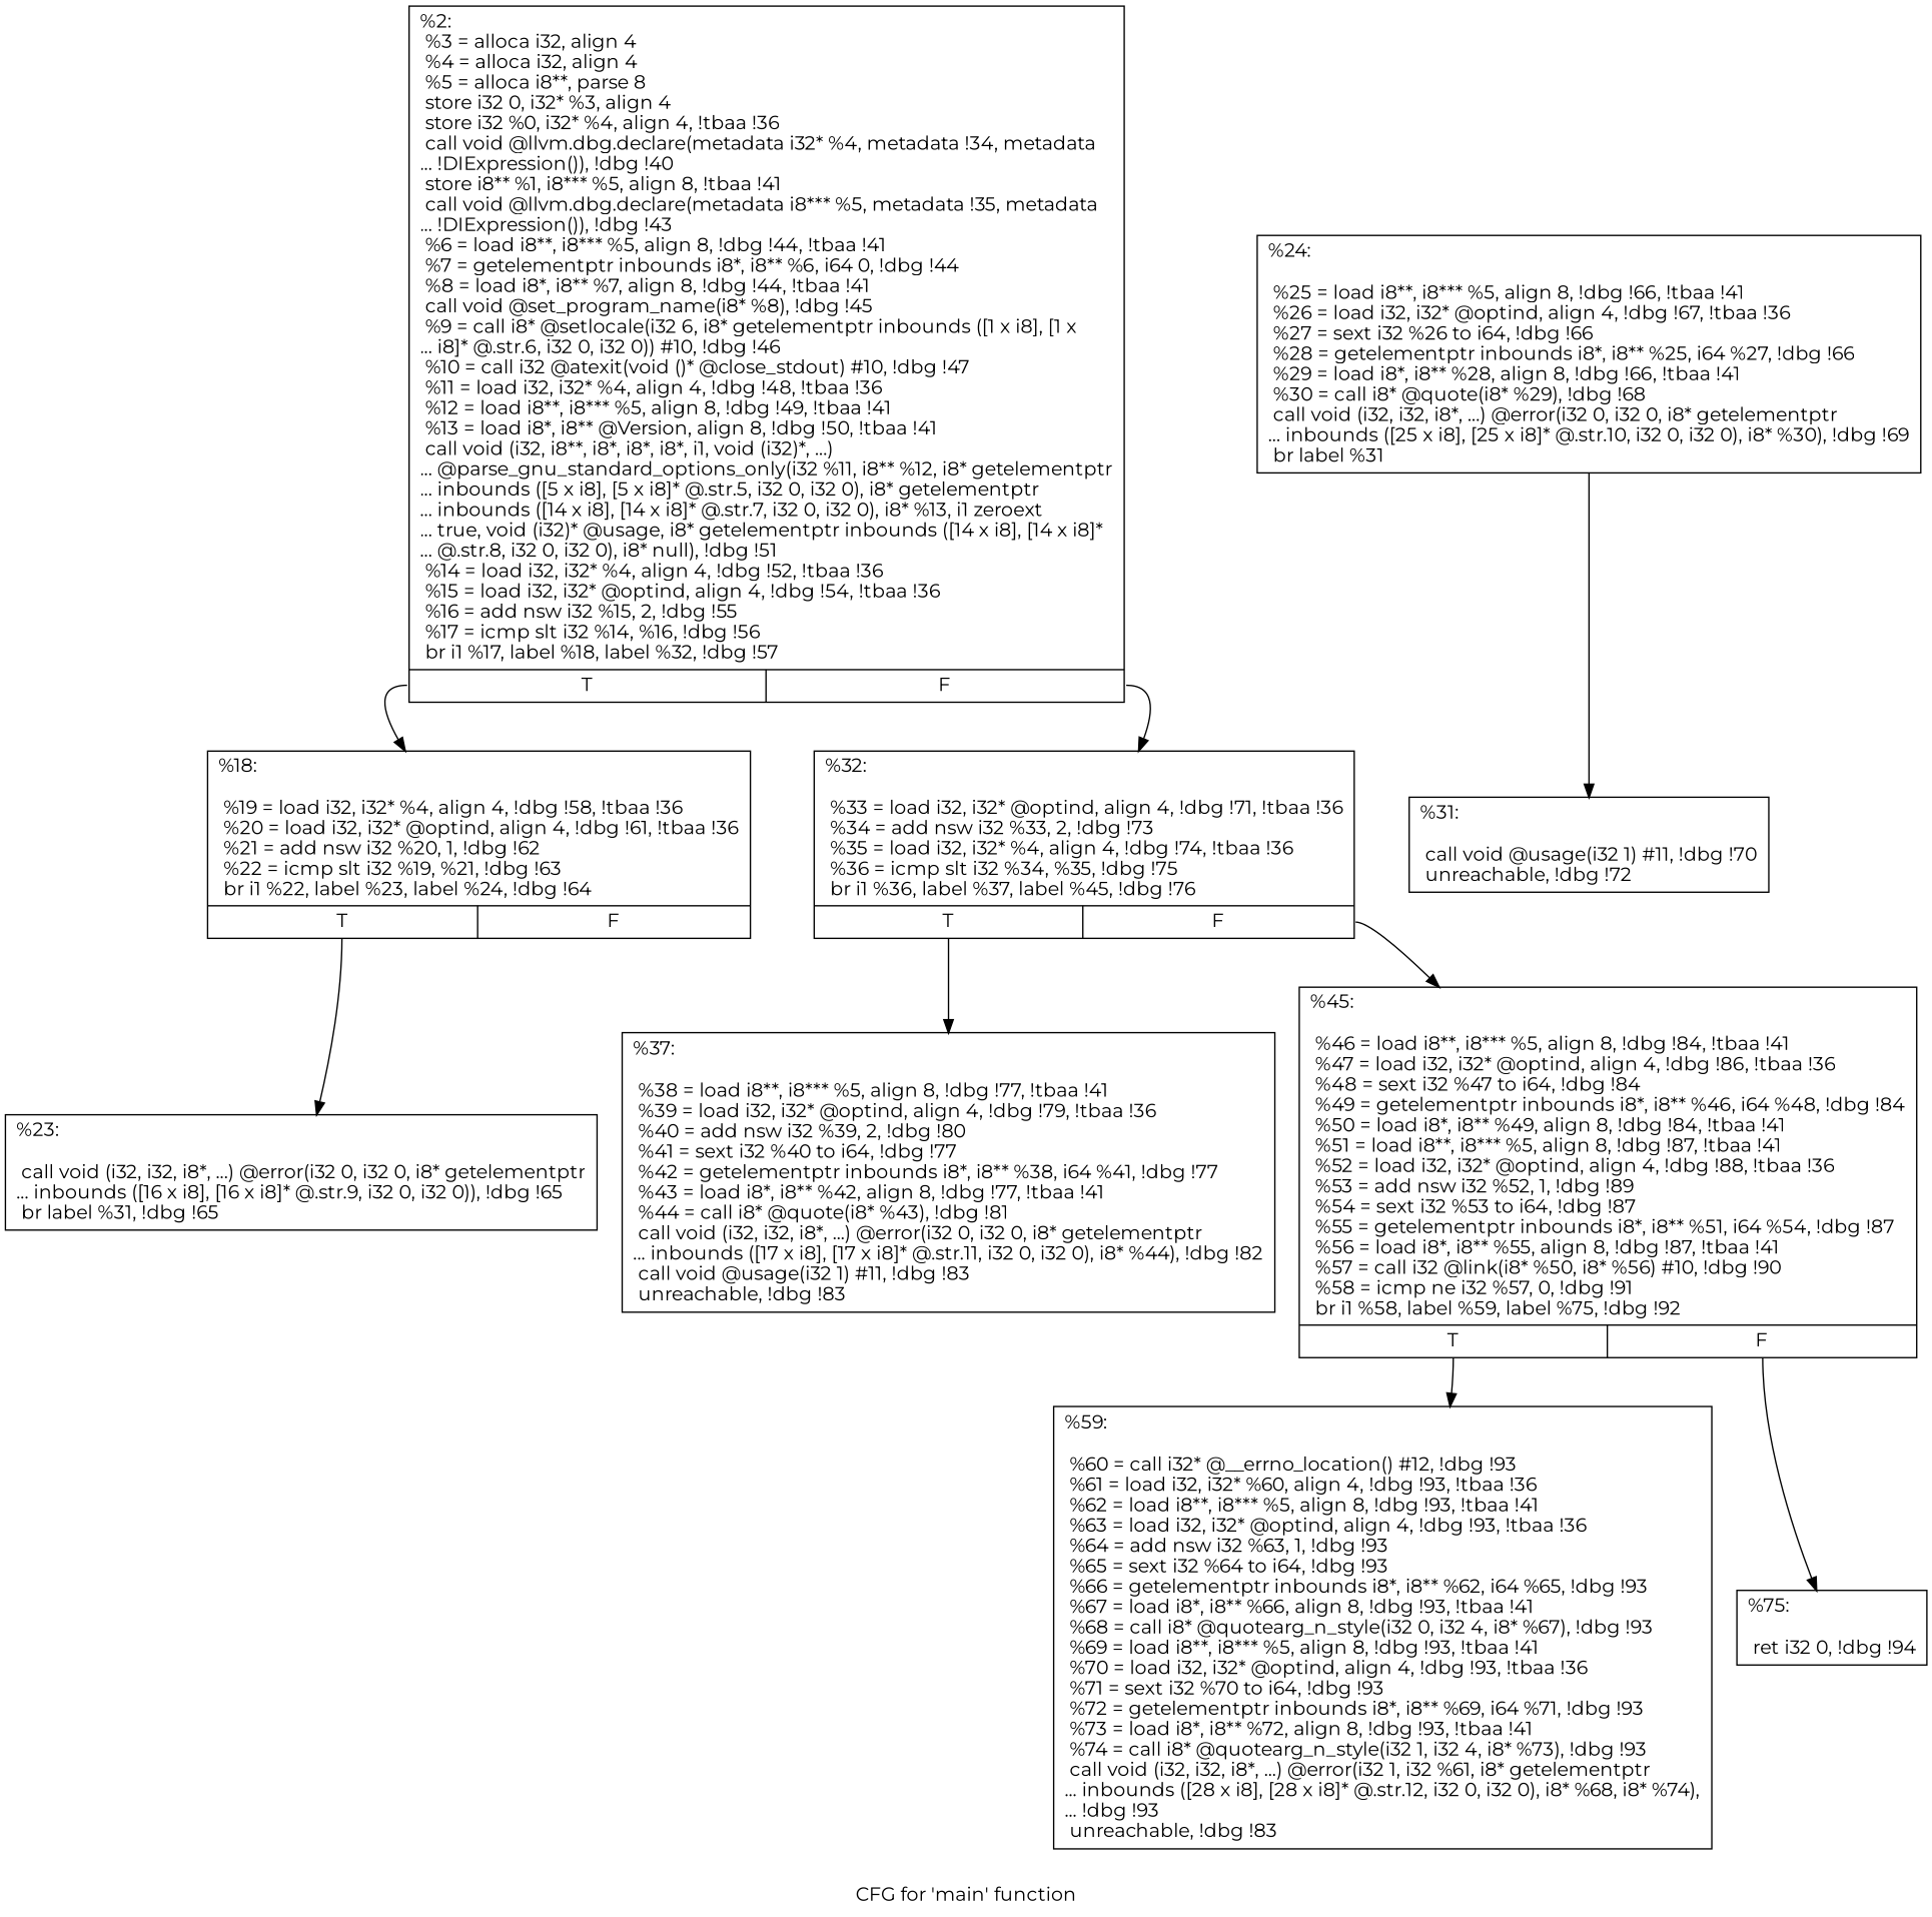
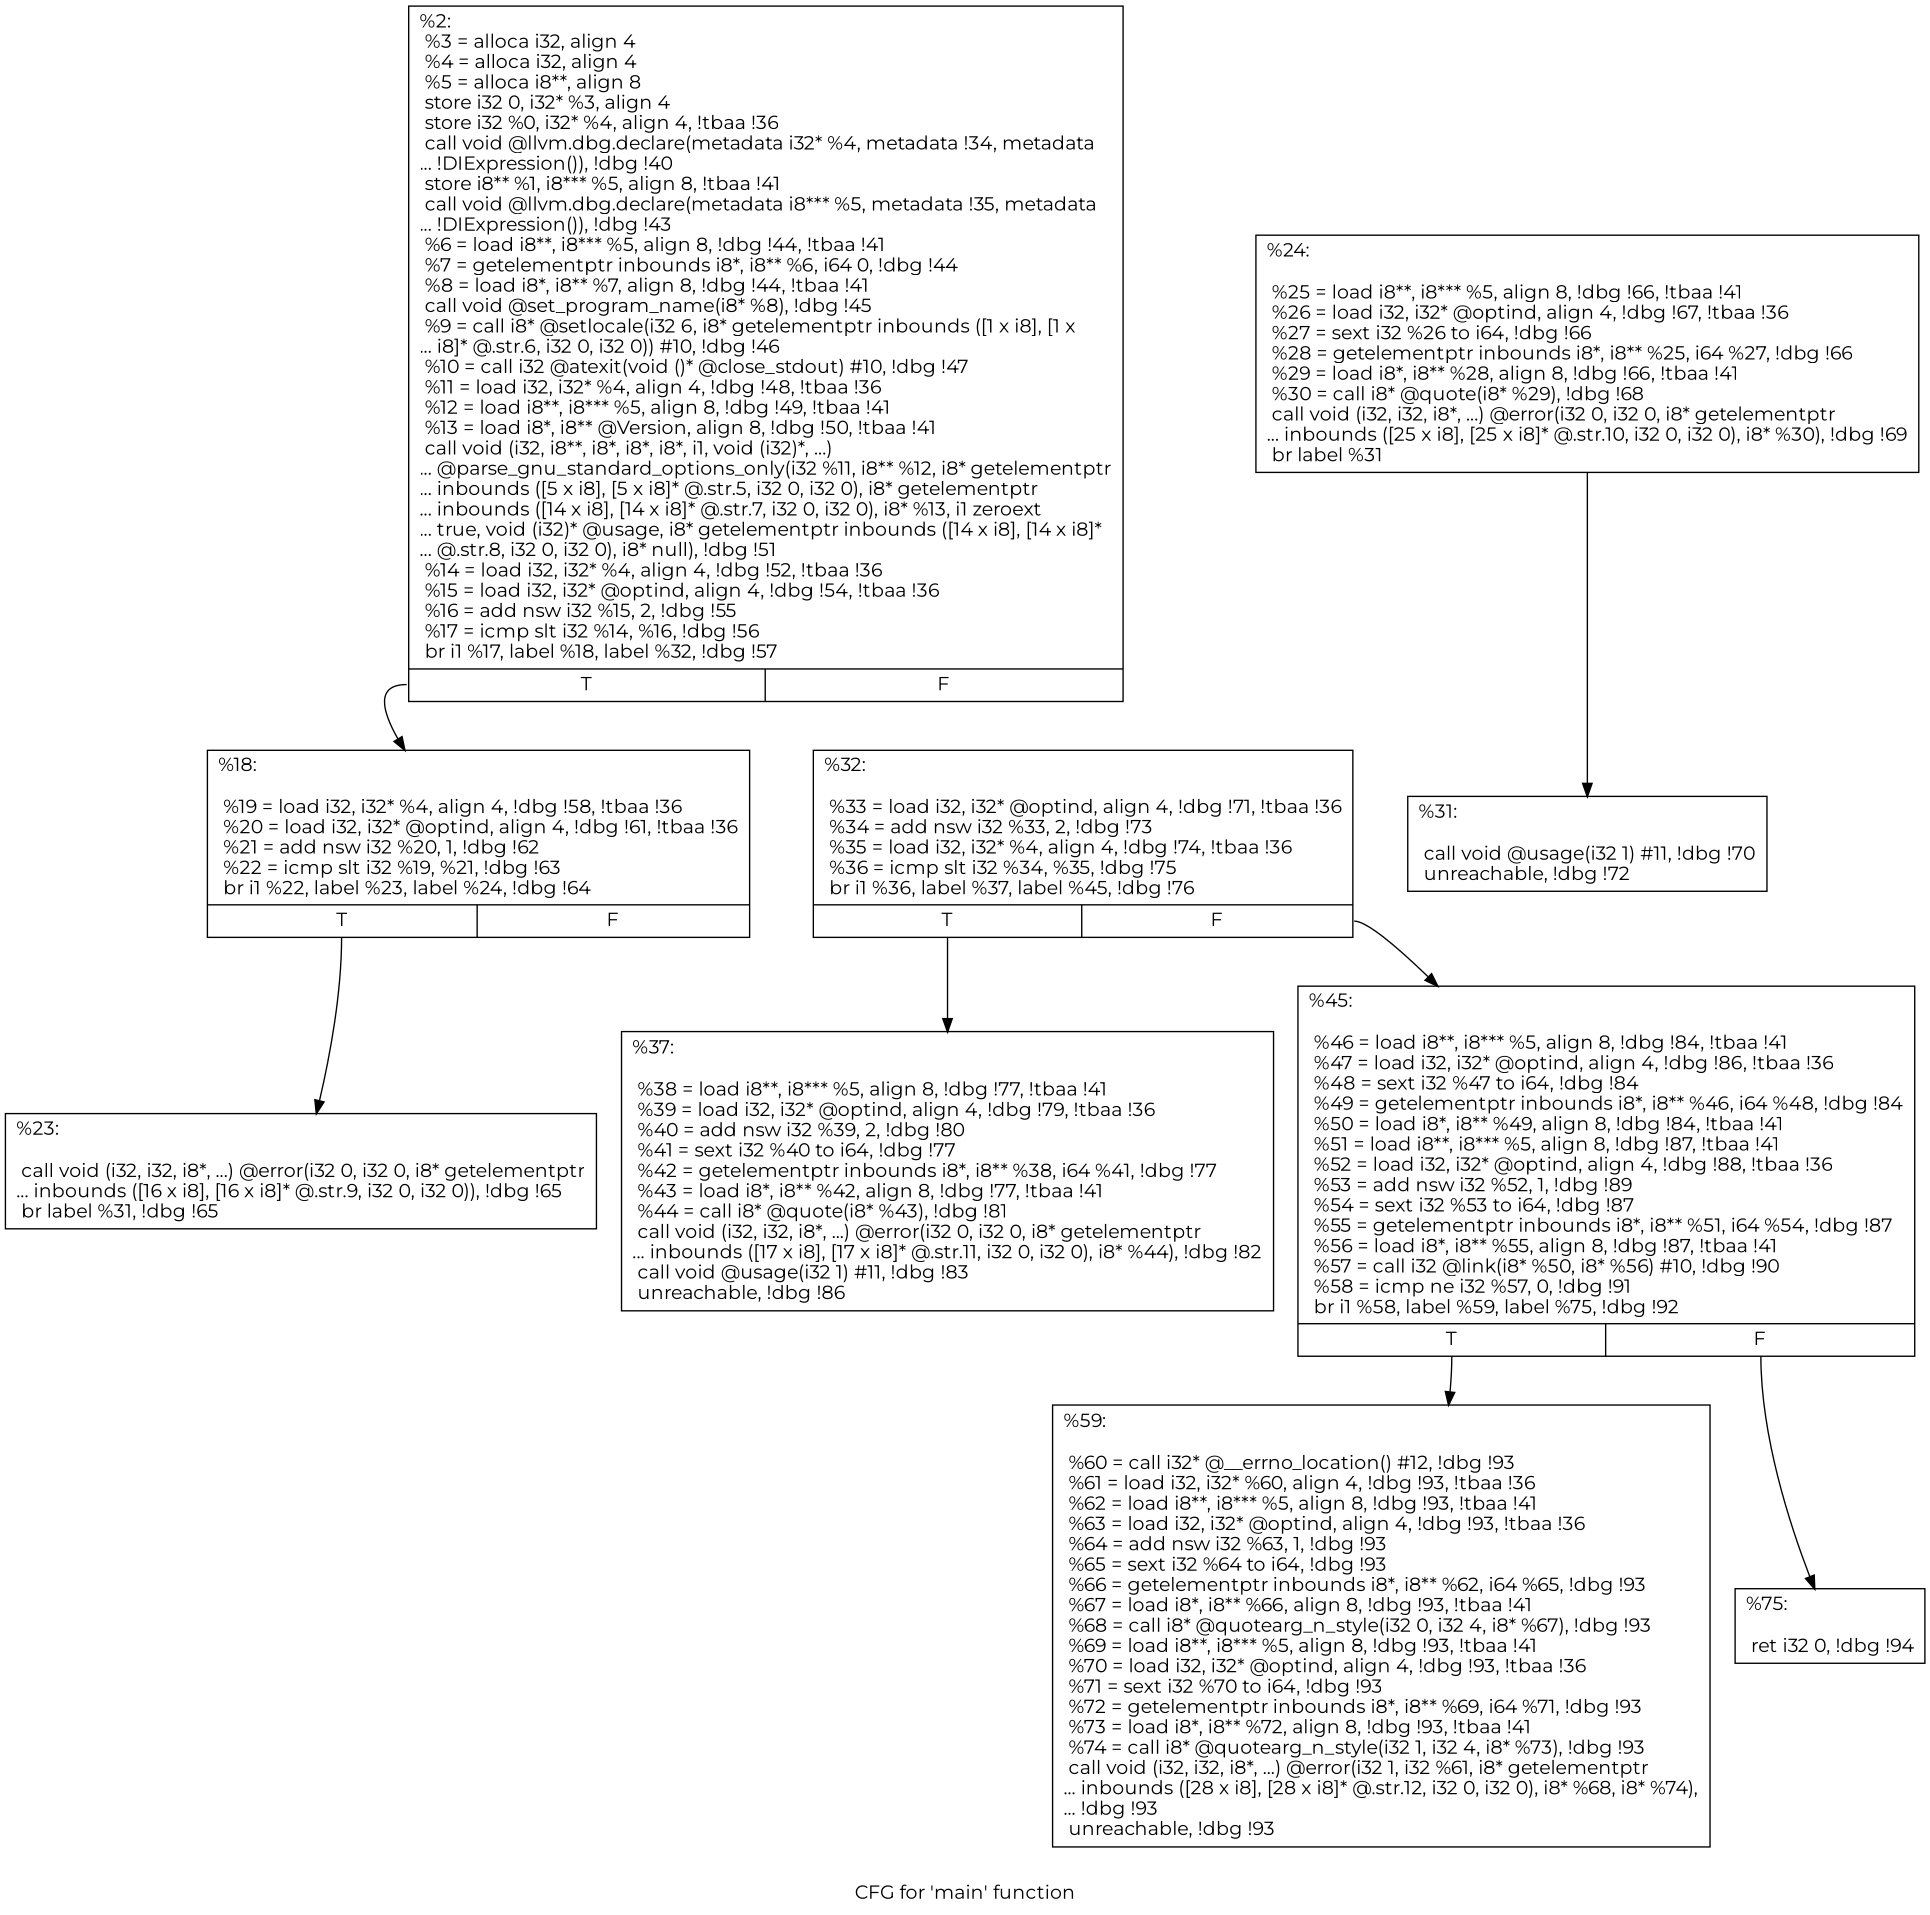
  digraph {
    fontname=Montserrat
    label="CFG for 'main' function"
    node [fontname=Montserrat shape=record]
    edge [fontname=Montserrat tailport=s0]
-   n1 [label="{%2:\l  %3 = alloca i32, align 4\l  %4 = alloca i32, align 4\l  %5 = alloca i8**, parse 8\l  store i32 0, i32* %3, align 4\l  store i32 %0, i32* %4, align 4, !tbaa !36\l  call void @llvm.dbg.declare(metadata i32* %4, metadata !34, metadata\l... !DIExpression()), !dbg !40\l  store i8** %1, i8*** %5, align 8, !tbaa !41\l  call void @llvm.dbg.declare(metadata i8*** %5, metadata !35, metadata\l... !DIExpression()), !dbg !43\l  %6 = load i8**, i8*** %5, align 8, !dbg !44, !tbaa !41\l  %7 = getelementptr inbounds i8*, i8** %6, i64 0, !dbg !44\l  %8 = load i8*, i8** %7, align 8, !dbg !44, !tbaa !41\l  call void @set_program_name(i8* %8), !dbg !45\l  %9 = call i8* @setlocale(i32 6, i8* getelementptr inbounds ([1 x i8], [1 x\l... i8]* @.str.6, i32 0, i32 0)) #10, !dbg !46\l  %10 = call i32 @atexit(void ()* @close_stdout) #10, !dbg !47\l  %11 = load i32, i32* %4, align 4, !dbg !48, !tbaa !36\l  %12 = load i8**, i8*** %5, align 8, !dbg !49, !tbaa !41\l  %13 = load i8*, i8** @Version, align 8, !dbg !50, !tbaa !41\l  call void (i32, i8**, i8*, i8*, i8*, i1, void (i32)*, ...)\l... @parse_gnu_standard_options_only(i32 %11, i8** %12, i8* getelementptr\l... inbounds ([5 x i8], [5 x i8]* @.str.5, i32 0, i32 0), i8* getelementptr\l... inbounds ([14 x i8], [14 x i8]* @.str.7, i32 0, i32 0), i8* %13, i1 zeroext\l... true, void (i32)* @usage, i8* getelementptr inbounds ([14 x i8], [14 x i8]*\l... @.str.8, i32 0, i32 0), i8* null), !dbg !51\l  %14 = load i32, i32* %4, align 4, !dbg !52, !tbaa !36\l  %15 = load i32, i32* @optind, align 4, !dbg !54, !tbaa !36\l  %16 = add nsw i32 %15, 2, !dbg !55\l  %17 = icmp slt i32 %14, %16, !dbg !56\l  br i1 %17, label %18, label %32, !dbg !57\l|{<s0>T|<s1>F}}"]
+   n1 [label="{%2:\l  %3 = alloca i32, align 4\l  %4 = alloca i32, align 4\l  %5 = alloca i8**, align 8\l  store i32 0, i32* %3, align 4\l  store i32 %0, i32* %4, align 4, !tbaa !36\l  call void @llvm.dbg.declare(metadata i32* %4, metadata !34, metadata\l... !DIExpression()), !dbg !40\l  store i8** %1, i8*** %5, align 8, !tbaa !41\l  call void @llvm.dbg.declare(metadata i8*** %5, metadata !35, metadata\l... !DIExpression()), !dbg !43\l  %6 = load i8**, i8*** %5, align 8, !dbg !44, !tbaa !41\l  %7 = getelementptr inbounds i8*, i8** %6, i64 0, !dbg !44\l  %8 = load i8*, i8** %7, align 8, !dbg !44, !tbaa !41\l  call void @set_program_name(i8* %8), !dbg !45\l  %9 = call i8* @setlocale(i32 6, i8* getelementptr inbounds ([1 x i8], [1 x\l... i8]* @.str.6, i32 0, i32 0)) #10, !dbg !46\l  %10 = call i32 @atexit(void ()* @close_stdout) #10, !dbg !47\l  %11 = load i32, i32* %4, align 4, !dbg !48, !tbaa !36\l  %12 = load i8**, i8*** %5, align 8, !dbg !49, !tbaa !41\l  %13 = load i8*, i8** @Version, align 8, !dbg !50, !tbaa !41\l  call void (i32, i8**, i8*, i8*, i8*, i1, void (i32)*, ...)\l... @parse_gnu_standard_options_only(i32 %11, i8** %12, i8* getelementptr\l... inbounds ([5 x i8], [5 x i8]* @.str.5, i32 0, i32 0), i8* getelementptr\l... inbounds ([14 x i8], [14 x i8]* @.str.7, i32 0, i32 0), i8* %13, i1 zeroext\l... true, void (i32)* @usage, i8* getelementptr inbounds ([14 x i8], [14 x i8]*\l... @.str.8, i32 0, i32 0), i8* null), !dbg !51\l  %14 = load i32, i32* %4, align 4, !dbg !52, !tbaa !36\l  %15 = load i32, i32* @optind, align 4, !dbg !54, !tbaa !36\l  %16 = add nsw i32 %15, 2, !dbg !55\l  %17 = icmp slt i32 %14, %16, !dbg !56\l  br i1 %17, label %18, label %32, !dbg !57\l|{<s0>T|<s1>F}}"]
    n2 [label="{%18:\l\l  %19 = load i32, i32* %4, align 4, !dbg !58, !tbaa !36\l  %20 = load i32, i32* @optind, align 4, !dbg !61, !tbaa !36\l  %21 = add nsw i32 %20, 1, !dbg !62\l  %22 = icmp slt i32 %19, %21, !dbg !63\l  br i1 %22, label %23, label %24, !dbg !64\l|{<s0>T|<s1>F}}"]
    n3 [label="{%32:\l\l  %33 = load i32, i32* @optind, align 4, !dbg !71, !tbaa !36\l  %34 = add nsw i32 %33, 2, !dbg !73\l  %35 = load i32, i32* %4, align 4, !dbg !74, !tbaa !36\l  %36 = icmp slt i32 %34, %35, !dbg !75\l  br i1 %36, label %37, label %45, !dbg !76\l|{<s0>T|<s1>F}}"]
    n4 [label="{%23:\l\l  call void (i32, i32, i8*, ...) @error(i32 0, i32 0, i8* getelementptr\l... inbounds ([16 x i8], [16 x i8]* @.str.9, i32 0, i32 0)), !dbg !65\l  br label %31, !dbg !65\l}"]
-   n5 [label="{%37:\l\l  %38 = load i8**, i8*** %5, align 8, !dbg !77, !tbaa !41\l  %39 = load i32, i32* @optind, align 4, !dbg !79, !tbaa !36\l  %40 = add nsw i32 %39, 2, !dbg !80\l  %41 = sext i32 %40 to i64, !dbg !77\l  %42 = getelementptr inbounds i8*, i8** %38, i64 %41, !dbg !77\l  %43 = load i8*, i8** %42, align 8, !dbg !77, !tbaa !41\l  %44 = call i8* @quote(i8* %43), !dbg !81\l  call void (i32, i32, i8*, ...) @error(i32 0, i32 0, i8* getelementptr\l... inbounds ([17 x i8], [17 x i8]* @.str.11, i32 0, i32 0), i8* %44), !dbg !82\l  call void @usage(i32 1) #11, !dbg !83\l  unreachable, !dbg !83\l}"]
+   n5 [label="{%37:\l\l  %38 = load i8**, i8*** %5, align 8, !dbg !77, !tbaa !41\l  %39 = load i32, i32* @optind, align 4, !dbg !79, !tbaa !36\l  %40 = add nsw i32 %39, 2, !dbg !80\l  %41 = sext i32 %40 to i64, !dbg !77\l  %42 = getelementptr inbounds i8*, i8** %38, i64 %41, !dbg !77\l  %43 = load i8*, i8** %42, align 8, !dbg !77, !tbaa !41\l  %44 = call i8* @quote(i8* %43), !dbg !81\l  call void (i32, i32, i8*, ...) @error(i32 0, i32 0, i8* getelementptr\l... inbounds ([17 x i8], [17 x i8]* @.str.11, i32 0, i32 0), i8* %44), !dbg !82\l  call void @usage(i32 1) #11, !dbg !83\l  unreachable, !dbg !86\l}"]
    n6 [label="{%45:\l\l  %46 = load i8**, i8*** %5, align 8, !dbg !84, !tbaa !41\l  %47 = load i32, i32* @optind, align 4, !dbg !86, !tbaa !36\l  %48 = sext i32 %47 to i64, !dbg !84\l  %49 = getelementptr inbounds i8*, i8** %46, i64 %48, !dbg !84\l  %50 = load i8*, i8** %49, align 8, !dbg !84, !tbaa !41\l  %51 = load i8**, i8*** %5, align 8, !dbg !87, !tbaa !41\l  %52 = load i32, i32* @optind, align 4, !dbg !88, !tbaa !36\l  %53 = add nsw i32 %52, 1, !dbg !89\l  %54 = sext i32 %53 to i64, !dbg !87\l  %55 = getelementptr inbounds i8*, i8** %51, i64 %54, !dbg !87\l  %56 = load i8*, i8** %55, align 8, !dbg !87, !tbaa !41\l  %57 = call i32 @link(i8* %50, i8* %56) #10, !dbg !90\l  %58 = icmp ne i32 %57, 0, !dbg !91\l  br i1 %58, label %59, label %75, !dbg !92\l|{<s0>T|<s1>F}}"]
    n7 [label="{%24:\l\l  %25 = load i8**, i8*** %5, align 8, !dbg !66, !tbaa !41\l  %26 = load i32, i32* @optind, align 4, !dbg !67, !tbaa !36\l  %27 = sext i32 %26 to i64, !dbg !66\l  %28 = getelementptr inbounds i8*, i8** %25, i64 %27, !dbg !66\l  %29 = load i8*, i8** %28, align 8, !dbg !66, !tbaa !41\l  %30 = call i8* @quote(i8* %29), !dbg !68\l  call void (i32, i32, i8*, ...) @error(i32 0, i32 0, i8* getelementptr\l... inbounds ([25 x i8], [25 x i8]* @.str.10, i32 0, i32 0), i8* %30), !dbg !69\l  br label %31\l}"]
    n8 [label="{%31:\l\l  call void @usage(i32 1) #11, !dbg !70\l  unreachable, !dbg !72\l}"]
-   n9 [label="{%59:\l\l  %60 = call i32* @__errno_location() #12, !dbg !93\l  %61 = load i32, i32* %60, align 4, !dbg !93, !tbaa !36\l  %62 = load i8**, i8*** %5, align 8, !dbg !93, !tbaa !41\l  %63 = load i32, i32* @optind, align 4, !dbg !93, !tbaa !36\l  %64 = add nsw i32 %63, 1, !dbg !93\l  %65 = sext i32 %64 to i64, !dbg !93\l  %66 = getelementptr inbounds i8*, i8** %62, i64 %65, !dbg !93\l  %67 = load i8*, i8** %66, align 8, !dbg !93, !tbaa !41\l  %68 = call i8* @quotearg_n_style(i32 0, i32 4, i8* %67), !dbg !93\l  %69 = load i8**, i8*** %5, align 8, !dbg !93, !tbaa !41\l  %70 = load i32, i32* @optind, align 4, !dbg !93, !tbaa !36\l  %71 = sext i32 %70 to i64, !dbg !93\l  %72 = getelementptr inbounds i8*, i8** %69, i64 %71, !dbg !93\l  %73 = load i8*, i8** %72, align 8, !dbg !93, !tbaa !41\l  %74 = call i8* @quotearg_n_style(i32 1, i32 4, i8* %73), !dbg !93\l  call void (i32, i32, i8*, ...) @error(i32 1, i32 %61, i8* getelementptr\l... inbounds ([28 x i8], [28 x i8]* @.str.12, i32 0, i32 0), i8* %68, i8* %74),\l... !dbg !93\l  unreachable, !dbg !83\l}"]
+   n9 [label="{%59:\l\l  %60 = call i32* @__errno_location() #12, !dbg !93\l  %61 = load i32, i32* %60, align 4, !dbg !93, !tbaa !36\l  %62 = load i8**, i8*** %5, align 8, !dbg !93, !tbaa !41\l  %63 = load i32, i32* @optind, align 4, !dbg !93, !tbaa !36\l  %64 = add nsw i32 %63, 1, !dbg !93\l  %65 = sext i32 %64 to i64, !dbg !93\l  %66 = getelementptr inbounds i8*, i8** %62, i64 %65, !dbg !93\l  %67 = load i8*, i8** %66, align 8, !dbg !93, !tbaa !41\l  %68 = call i8* @quotearg_n_style(i32 0, i32 4, i8* %67), !dbg !93\l  %69 = load i8**, i8*** %5, align 8, !dbg !93, !tbaa !41\l  %70 = load i32, i32* @optind, align 4, !dbg !93, !tbaa !36\l  %71 = sext i32 %70 to i64, !dbg !93\l  %72 = getelementptr inbounds i8*, i8** %69, i64 %71, !dbg !93\l  %73 = load i8*, i8** %72, align 8, !dbg !93, !tbaa !41\l  %74 = call i8* @quotearg_n_style(i32 1, i32 4, i8* %73), !dbg !93\l  call void (i32, i32, i8*, ...) @error(i32 1, i32 %61, i8* getelementptr\l... inbounds ([28 x i8], [28 x i8]* @.str.12, i32 0, i32 0), i8* %68, i8* %74),\l... !dbg !93\l  unreachable, !dbg !93\l}"]
    n10 [label="{%75:\l\l  ret i32 0, !dbg !94\l}"]
    n1 -> n2
-   n1 -> n3 [tailport=s1]
    n2 -> n4
    n3 -> n5
    n3 -> n6 [tailport=s1]
    n6 -> n9
    n6 -> n10 [tailport=s1]
    n7 -> n8
  }
